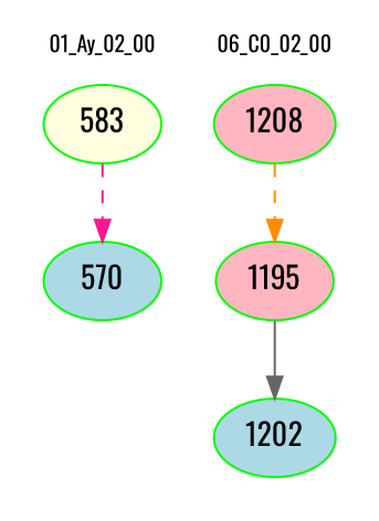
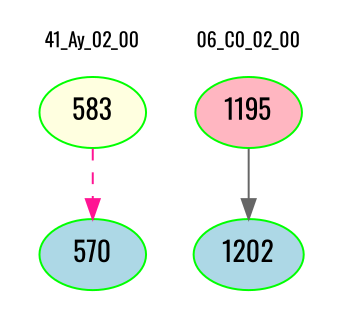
  digraph {
    fontname=Oswald
    node [color=green fillcolor=lightblue fontname=Oswald style=filled]
    edge [fontname=Oswald style=dashed]
    n1 [fillcolor=lightyellow label=583]
    n2 [label=570]
-   n3 [fillcolor=lightpink label=1208]
    n4 [fillcolor=lightpink label=1195]
    n5 [label=1202]
    subgraph cluster_1 {
      color=white
      fontsize=10
-     label="01_Ay_02_00"
+     label="41_Ay_02_00"
      n1
      n2
    }
    subgraph cluster_2 {
      color=white
      fontsize=10
      label="06_C0_02_00"
-     n3
      n4
      n5
    }
    n1 -> n2 [color=deeppink]
-   n3 -> n4 [color=darkorange]
    n4 -> n5 [color=gray40 style=solid]
  }
